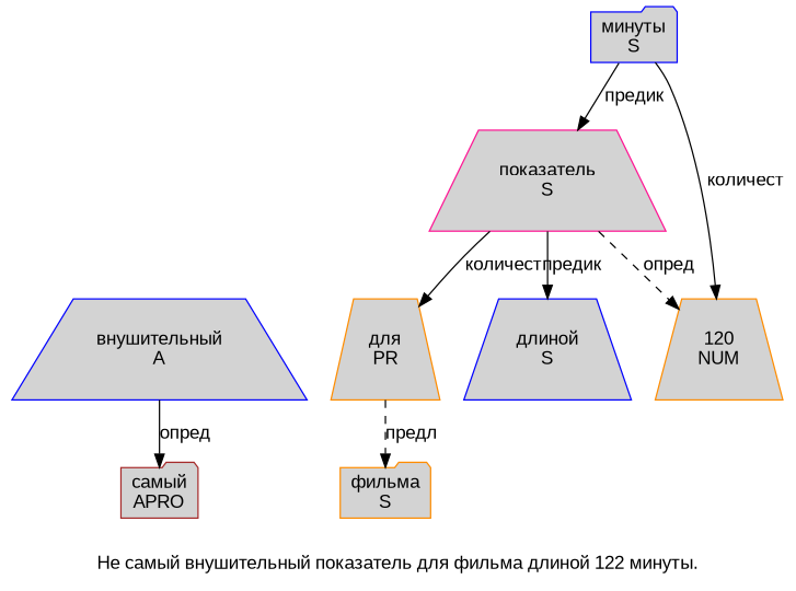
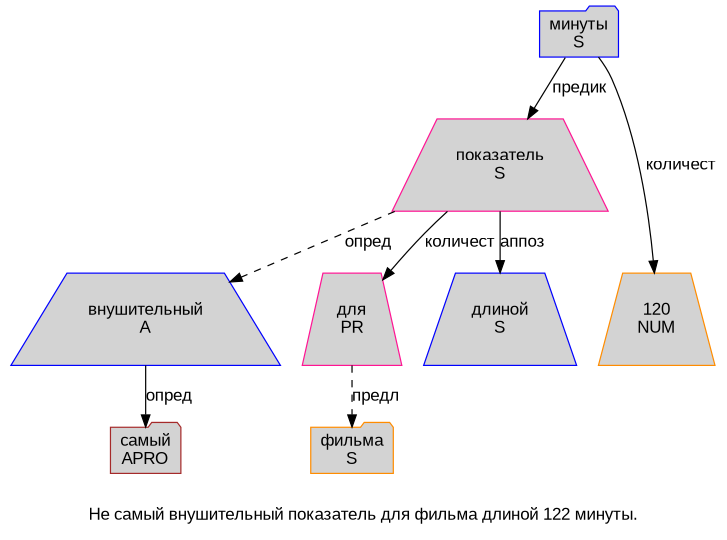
  digraph {
    fontname="Liberation Sans"
    label="Не самый внушительный показатель для фильма длиной 122 минуты."
    node [color=blue fillcolor=lightgray fontname="Liberation Sans" penwidth=1 shape=trapezium style=filled]
    edge [fontname="Liberation Sans" style=solid]
    n1 [color=brown label="самый\nAPRO" shape=folder]
    n2 [label="внушительный\nA"]
    n3 [color=deeppink label="показатель\nS"]
-   n4 [color=darkorange label="для\nPR"]
+   n4 [color=deeppink label="для\nPR"]
    n5 [label="длиной\nS"]
    n6 [color=darkorange label="фильма\nS" shape=folder]
    n7 [color=darkorange label="120\nNUM"]
    n8 [label="минуты\nS" shape=folder]
    n2 -> n1 [label="опред"]
-   n3 -> n7 [label="опред" style=dashed]
+   n3 -> n2 [label="опред" style=dashed]
    n3 -> n4 [label="количест"]
-   n3 -> n5 [label="предик"]
+   n3 -> n5 [label="аппоз"]
    n4 -> n6 [label="предл" style=dashed]
    n8 -> n3 [label="предик"]
    n8 -> n7 [label="количест"]
  }
